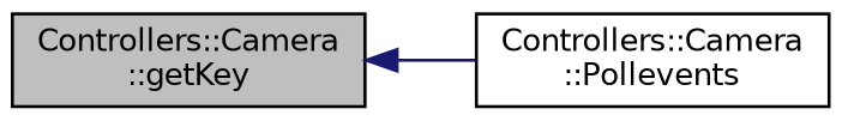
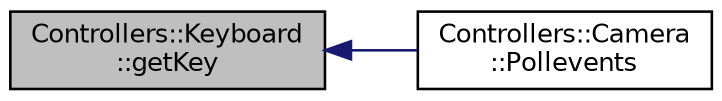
  digraph {
    rankdir=LR
    node [color=black fontname=Helvetica fontsize=10 shape=record style=filled]
-   n1 [fillcolor=grey75 fontcolor=black height=0.2 label="Controllers::Camera\l::getKey" width=0.4]
+   n1 [fillcolor=grey75 fontcolor=black height=0.2 label="Controllers::Keyboard\l::getKey" width=0.4]
    n2 [fillcolor=white height=0.2 label="Controllers::Camera\l::Pollevents" width=0.4]
    n1 -> n2 [color=midnightblue dir=back fontname=Helvetica fontsize=10 labelfontname=Helvetica labelfontsize=10 style=solid]
  }
